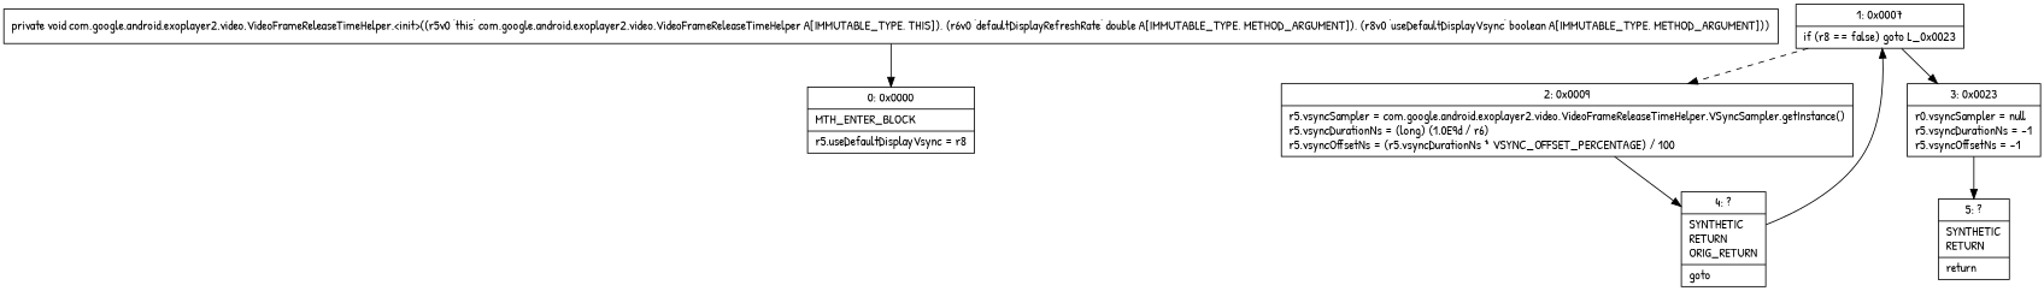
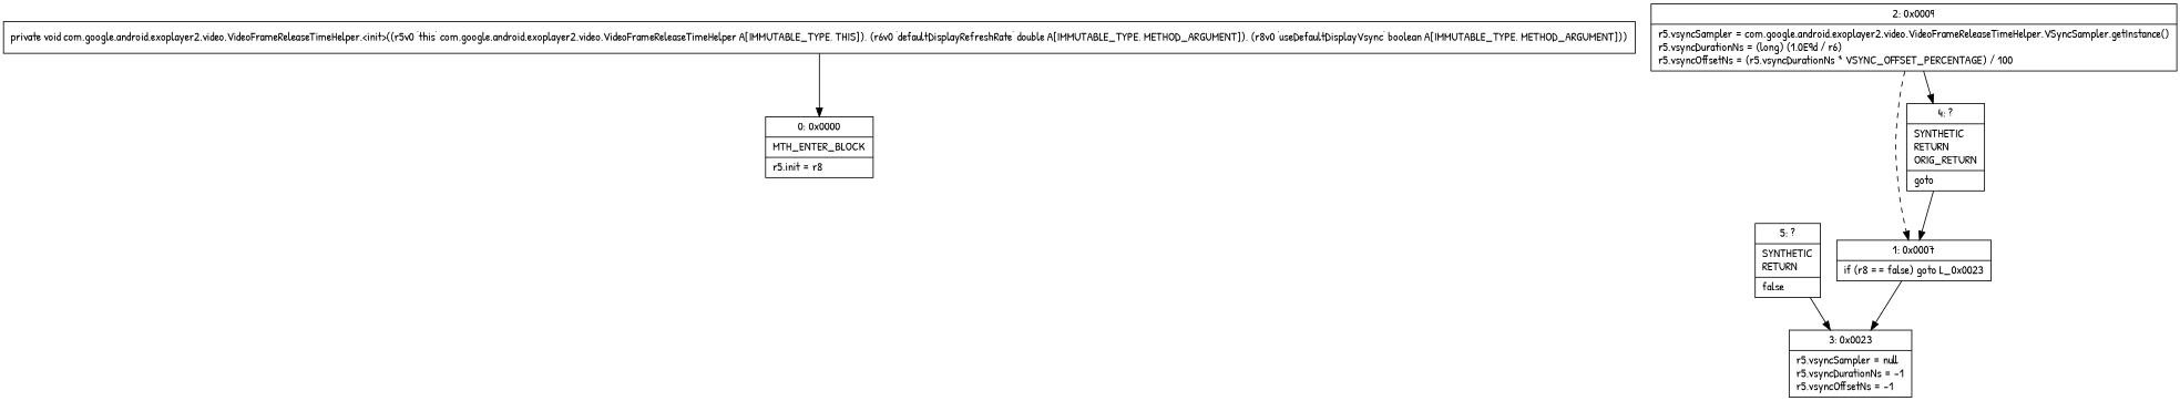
  digraph {
    fontname="Patrick Hand"
    node [fontname="Patrick Hand" shape=record]
    edge [fontname="Patrick Hand"]
-   n1 [label="{0\:\ 0x0000|MTH_ENTER_BLOCK\l|r5.useDefaultDisplayVsync = r8\l}"]
+   n1 [label="{0\:\ 0x0000|MTH_ENTER_BLOCK\l|r5.init = r8\l}"]
    n2 [label="{1\:\ 0x0007|if (r8 == false) goto L_0x0023\l}"]
    n3 [label="{2\:\ 0x0009|r5.vsyncSampler = com.google.android.exoplayer2.video.VideoFrameReleaseTimeHelper.VSyncSampler.getInstance()\lr5.vsyncDurationNs = (long) (1.0E9d \/ r6)\lr5.vsyncOffsetNs = (r5.vsyncDurationNs * VSYNC_OFFSET_PERCENTAGE) \/ 100\l}"]
-   n4 [label="{3\:\ 0x0023|r0.vsyncSampler = null\lr5.vsyncDurationNs = \-1\lr5.vsyncOffsetNs = \-1\l}"]
+   n4 [label="{3\:\ 0x0023|r5.vsyncSampler = null\lr5.vsyncDurationNs = \-1\lr5.vsyncOffsetNs = \-1\l}"]
    n5 [label="{4\:\ ?|SYNTHETIC\lRETURN\lORIG_RETURN\l|goto\l}"]
-   n6 [label="{5\:\ ?|SYNTHETIC\lRETURN\l|return\l}"]
+   n6 [label="{5\:\ ?|SYNTHETIC\lRETURN\l|false\l}"]
    n7 [label="{private void com.google.android.exoplayer2.video.VideoFrameReleaseTimeHelper.\<init\>((r5v0 'this' com.google.android.exoplayer2.video.VideoFrameReleaseTimeHelper A[IMMUTABLE_TYPE, THIS]), (r6v0 'defaultDisplayRefreshRate' double A[IMMUTABLE_TYPE, METHOD_ARGUMENT]), (r8v0 'useDefaultDisplayVsync' boolean A[IMMUTABLE_TYPE, METHOD_ARGUMENT])) }"]
-   n2 -> n3 [style=dashed]
+   n3 -> n2 [style=dashed]
    n2 -> n4
    n3 -> n5
-   n4 -> n6
+   n6 -> n4
    n5 -> n2
    n7 -> n1
  }
